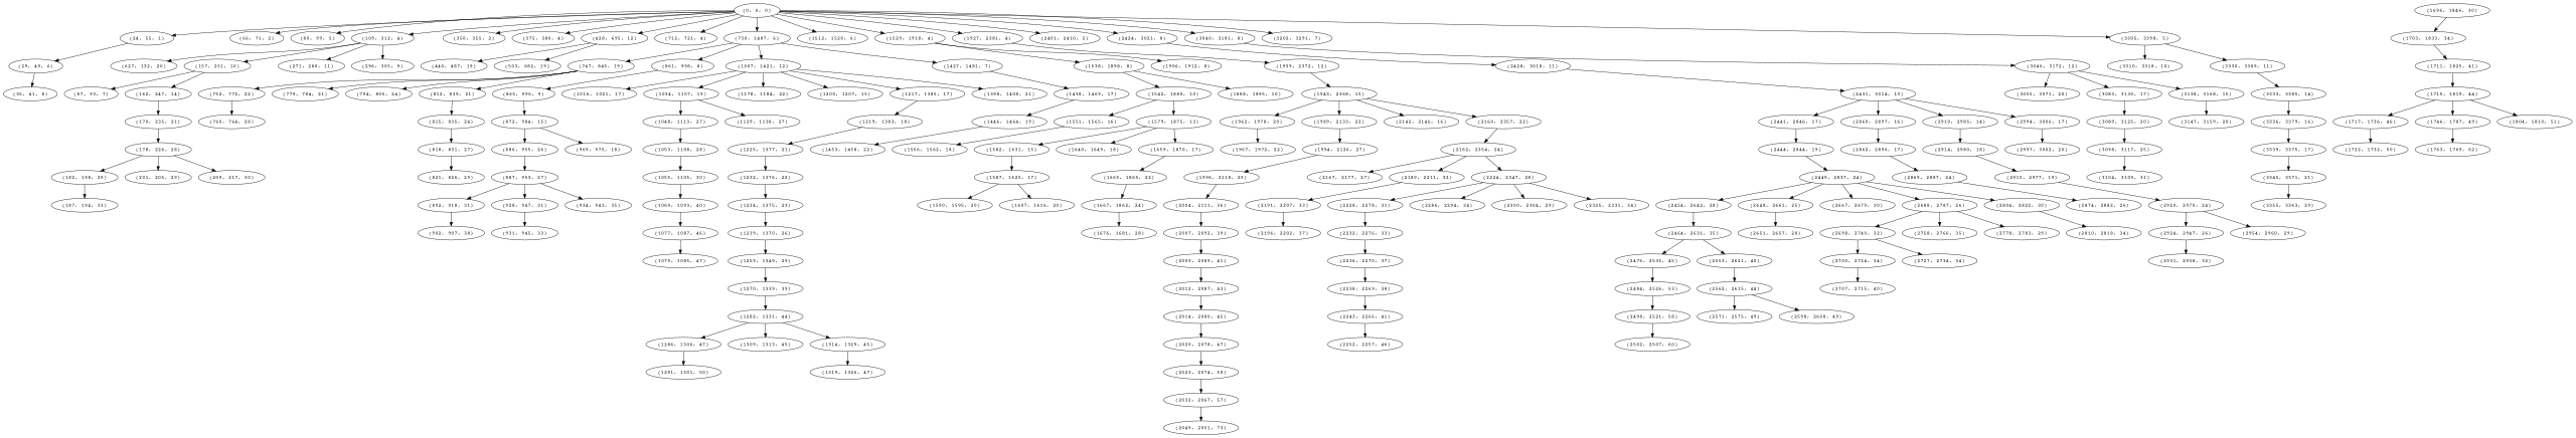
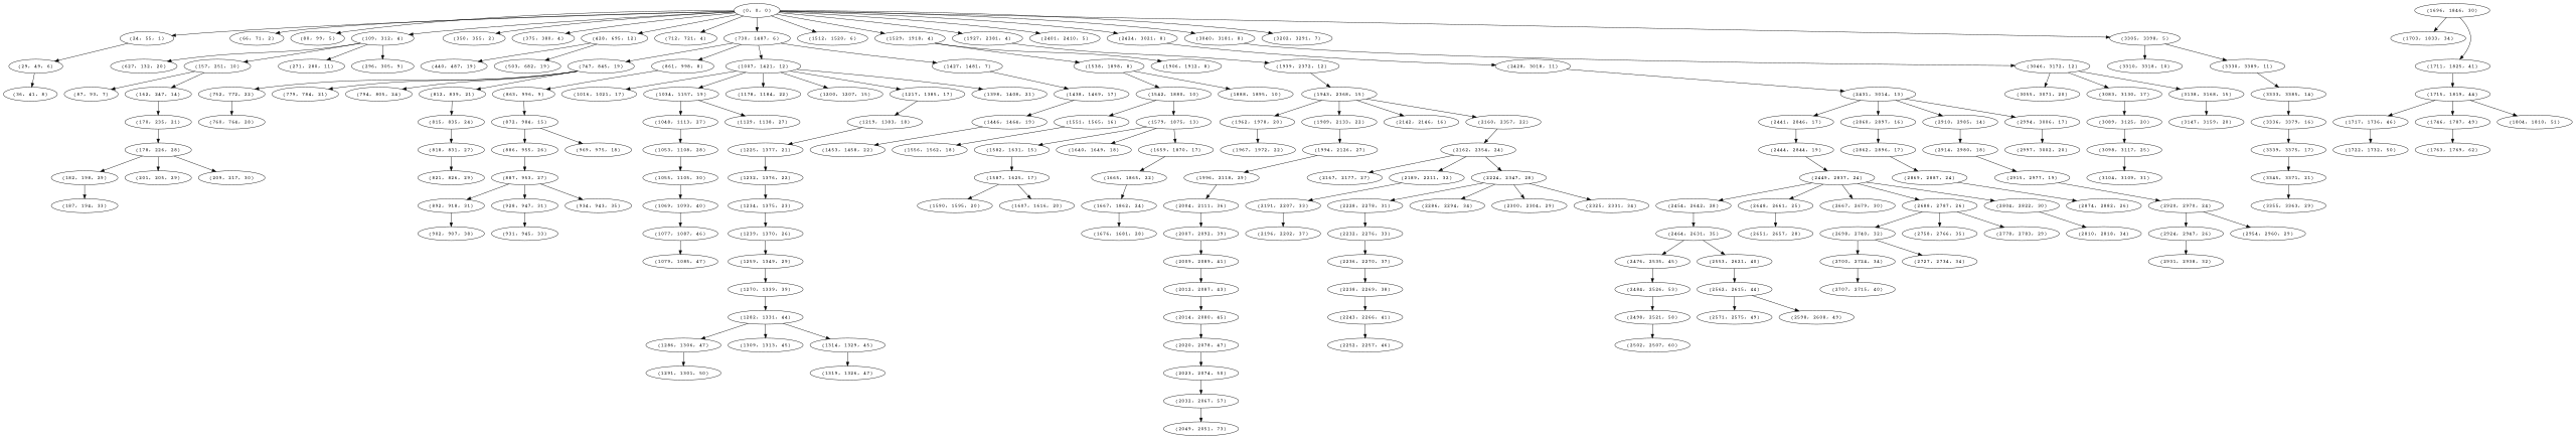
  digraph {
    fontname="Courier Prime"
    node [fontname="Courier Prime"]
    edge [fontname="Courier Prime"]
    "(0, 0, 0)"
    "(24, 55, 1)"
    "(66, 71, 2)"
    "(80, 99, 5)"
    "(109, 312, 4)"
    "(350, 355, 2)"
    "(375, 380, 4)"
    "(428, 695, 12)"
    "(712, 721, 4)"
    "(730, 1487, 6)"
    "(1512, 1520, 6)"
    "(1529, 1918, 4)"
    "(1927, 2381, 4)"
    "(2401, 2410, 5)"
    "(2424, 3021, 8)"
    "(3040, 3181, 8)"
    "(3202, 3291, 7)"
    "(3305, 3398, 5)"
    "(29, 49, 6)"
    n20 [label="(627, 132, 20)"]
    "(157, 251, 10)"
    "(271, 280, 11)"
    "(296, 305, 9)"
    "(440, 487, 19)"
    "(503, 682, 19)"
    "(747, 845, 19)"
    "(861, 998, 8)"
    "(1007, 1421, 12)"
    "(1427, 1481, 7)"
    "(1538, 1898, 8)"
    "(1906, 1912, 8)"
    "(1939, 2372, 12)"
    "(2428, 3018, 11)"
    "(3046, 3172, 12)"
    "(3310, 3318, 10)"
    "(3330, 3389, 11)"
    "(36, 41, 8)"
    "(87, 93, 7)"
    "(162, 247, 14)"
    "(170, 235, 21)"
    "(178, 226, 28)"
    "(182, 198, 29)"
    "(201, 205, 29)"
    "(209, 217, 30)"
    "(187, 194, 33)"
    "(752, 772, 22)"
    "(779, 784, 21)"
    "(794, 805, 24)"
    "(812, 839, 21)"
    "(863, 996, 9)"
    "(1016, 1021, 17)"
    "(1034, 1157, 19)"
    "(1178, 1184, 22)"
    "(1200, 1207, 15)"
    "(1217, 1385, 17)"
    "(1398, 1408, 21)"
    "(1438, 1469, 17)"
    "(760, 764, 28)"
    "(815, 835, 24)"
    "(818, 831, 27)"
    "(821, 826, 29)"
    "(872, 984, 15)"
    "(886, 955, 26)"
    "(969, 975, 18)"
    "(887, 953, 27)"
    "(892, 918, 31)"
    "(928, 947, 31)"
    "(934, 943, 35)"
    "(902, 907, 38)"
    "(931, 945, 33)"
    "(1048, 1113, 27)"
    "(1129, 1138, 27)"
    "(1219, 1383, 18)"
    "(1053, 1108, 28)"
    "(1055, 1105, 30)"
    "(1069, 1093, 40)"
    "(1077, 1087, 46)"
    "(1079, 1085, 47)"
    "(1225, 1377, 21)"
    "(1232, 1376, 22)"
    "(1234, 1375, 23)"
    "(1239, 1370, 26)"
    "(1259, 1349, 29)"
    "(1270, 1339, 39)"
    "(1282, 1331, 44)"
    "(1286, 1306, 47)"
    "(1309, 1313, 45)"
    "(1314, 1329, 45)"
    "(1291, 1301, 50)"
    "(1319, 1326, 47)"
    "(1446, 1464, 19)"
    "(1453, 1458, 22)"
    "(1542, 1880, 10)"
    "(1888, 1895, 10)"
    "(1551, 1565, 16)"
    "(1579, 1875, 13)"
    "(1556, 1562, 18)"
    "(1582, 1631, 15)"
    "(1640, 1649, 18)"
    "(1659, 1870, 17)"
    "(1587, 1625, 17)"
    "(1665, 1865, 22)"
    "(1590, 1595, 20)"
    "(1607, 1616, 20)"
    "(1667, 1862, 24)"
    "(1676, 1681, 28)"
    "(1696, 1846, 30)"
    "(1703, 1833, 34)"
    "(1711, 1825, 41)"
    "(1715, 1819, 44)"
    "(1717, 1736, 46)"
    "(1746, 1787, 49)"
    "(1804, 1810, 51)"
    "(1722, 1732, 50)"
    "(1763, 1769, 62)"
    "(1943, 2368, 15)"
    "(1962, 1978, 20)"
    "(1989, 2133, 22)"
    "(2142, 2146, 16)"
    "(2160, 2357, 22)"
    "(1967, 1972, 22)"
    "(1994, 2126, 27)"
    "(2162, 2354, 24)"
    "(1996, 2118, 29)"
    "(2004, 2111, 36)"
    "(2007, 2092, 39)"
    "(2009, 2089, 41)"
    "(2012, 2087, 43)"
    "(2014, 2080, 45)"
    "(2020, 2078, 47)"
    "(2023, 2074, 50)"
    "(2032, 2067, 57)"
    "(2049, 2051, 73)"
    "(2167, 2177, 27)"
    "(2189, 2211, 32)"
    "(2224, 2347, 28)"
    "(2191, 2207, 33)"
    "(2228, 2278, 31)"
    "(2286, 2294, 34)"
    "(2300, 2304, 29)"
    "(2325, 2331, 34)"
    "(2196, 2202, 37)"
    "(2232, 2276, 33)"
    "(2236, 2270, 37)"
    "(2238, 2269, 38)"
    "(2243, 2266, 41)"
    "(2252, 2257, 46)"
    "(2431, 3014, 13)"
    "(2441, 2846, 17)"
    "(2860, 2897, 16)"
    "(2910, 2985, 14)"
    "(2994, 3006, 17)"
    "(2444, 2844, 19)"
    "(2862, 2896, 17)"
    "(2914, 2980, 18)"
    "(2997, 3002, 20)"
    "(2449, 2837, 24)"
    "(2454, 2642, 28)"
    "(2648, 2661, 25)"
    "(2667, 2679, 30)"
    "(2688, 2787, 26)"
    "(2804, 2822, 30)"
    "(2464, 2631, 35)"
    "(2651, 2657, 28)"
    "(2698, 2740, 32)"
    "(2758, 2766, 35)"
    "(2778, 2783, 29)"
    "(2810, 2818, 34)"
    "(2476, 2535, 45)"
    "(2553, 2621, 40)"
    "(2484, 2526, 53)"
    "(2562, 2615, 44)"
    "(2498, 2521, 58)"
    "(2502, 2507, 60)"
    "(2571, 2575, 49)"
    "(2598, 2608, 49)"
    "(2700, 2724, 34)"
    "(2727, 2734, 34)"
    "(2707, 2715, 40)"
    "(2869, 2887, 24)"
    "(2874, 2882, 26)"
    "(2915, 2977, 19)"
    "(2920, 2970, 24)"
    "(2924, 2947, 26)"
    "(2954, 2960, 29)"
    "(2931, 2938, 32)"
    "(3055, 3071, 20)"
    "(3083, 3130, 17)"
    "(3138, 3168, 15)"
    "(3089, 3125, 20)"
    "(3147, 3159, 20)"
    "(3098, 3117, 25)"
    "(3104, 3109, 31)"
    "(3333, 3385, 14)"
    "(3336, 3379, 16)"
    "(3339, 3375, 17)"
    "(3345, 3371, 21)"
    "(3355, 3363, 29)"
    "(0, 0, 0)" -> "(24, 55, 1)"
    "(0, 0, 0)" -> "(66, 71, 2)"
    "(0, 0, 0)" -> "(80, 99, 5)"
    "(0, 0, 0)" -> "(109, 312, 4)"
    "(0, 0, 0)" -> "(350, 355, 2)"
    "(0, 0, 0)" -> "(375, 380, 4)"
    "(0, 0, 0)" -> "(428, 695, 12)"
    "(0, 0, 0)" -> "(712, 721, 4)"
    "(0, 0, 0)" -> "(730, 1487, 6)"
    "(0, 0, 0)" -> "(1512, 1520, 6)"
    "(0, 0, 0)" -> "(1529, 1918, 4)"
    "(0, 0, 0)" -> "(1927, 2381, 4)"
    "(0, 0, 0)" -> "(2401, 2410, 5)"
    "(0, 0, 0)" -> "(2424, 3021, 8)"
    "(0, 0, 0)" -> "(3040, 3181, 8)"
    "(0, 0, 0)" -> "(3202, 3291, 7)"
    "(0, 0, 0)" -> "(3305, 3398, 5)"
    "(24, 55, 1)" -> "(29, 49, 6)"
    "(109, 312, 4)" -> n20
    "(109, 312, 4)" -> "(157, 251, 10)"
    "(109, 312, 4)" -> "(271, 280, 11)"
    "(109, 312, 4)" -> "(296, 305, 9)"
    "(428, 695, 12)" -> "(440, 487, 19)"
    "(428, 695, 12)" -> "(503, 682, 19)"
    "(730, 1487, 6)" -> "(747, 845, 19)"
    "(730, 1487, 6)" -> "(861, 998, 8)"
    "(730, 1487, 6)" -> "(1007, 1421, 12)"
    "(730, 1487, 6)" -> "(1427, 1481, 7)"
    "(1529, 1918, 4)" -> "(1538, 1898, 8)"
    "(1529, 1918, 4)" -> "(1906, 1912, 8)"
    "(1927, 2381, 4)" -> "(1939, 2372, 12)"
    "(2424, 3021, 8)" -> "(2428, 3018, 11)"
    "(3040, 3181, 8)" -> "(3046, 3172, 12)"
    "(3305, 3398, 5)" -> "(3310, 3318, 10)"
    "(3305, 3398, 5)" -> "(3330, 3389, 11)"
    "(29, 49, 6)" -> "(36, 41, 8)"
    "(157, 251, 10)" -> "(87, 93, 7)"
    "(157, 251, 10)" -> "(162, 247, 14)"
    "(747, 845, 19)" -> "(752, 772, 22)"
    "(747, 845, 19)" -> "(779, 784, 21)"
    "(747, 845, 19)" -> "(794, 805, 24)"
    "(747, 845, 19)" -> "(812, 839, 21)"
    "(861, 998, 8)" -> "(863, 996, 9)"
    "(1007, 1421, 12)" -> "(1016, 1021, 17)"
    "(1007, 1421, 12)" -> "(1034, 1157, 19)"
    "(1007, 1421, 12)" -> "(1178, 1184, 22)"
    "(1007, 1421, 12)" -> "(1200, 1207, 15)"
    "(1007, 1421, 12)" -> "(1217, 1385, 17)"
    "(1007, 1421, 12)" -> "(1398, 1408, 21)"
    "(1427, 1481, 7)" -> "(1438, 1469, 17)"
    "(1538, 1898, 8)" -> "(1542, 1880, 10)"
    "(1538, 1898, 8)" -> "(1888, 1895, 10)"
    "(1939, 2372, 12)" -> "(1943, 2368, 15)"
    "(2428, 3018, 11)" -> "(2431, 3014, 13)"
    "(3046, 3172, 12)" -> "(3055, 3071, 20)"
    "(3046, 3172, 12)" -> "(3083, 3130, 17)"
    "(3046, 3172, 12)" -> "(3138, 3168, 15)"
    "(3330, 3389, 11)" -> "(3333, 3385, 14)"
    "(162, 247, 14)" -> "(170, 235, 21)"
    "(170, 235, 21)" -> "(178, 226, 28)"
    "(178, 226, 28)" -> "(182, 198, 29)"
    "(178, 226, 28)" -> "(201, 205, 29)"
    "(178, 226, 28)" -> "(209, 217, 30)"
    "(182, 198, 29)" -> "(187, 194, 33)"
    "(752, 772, 22)" -> "(760, 764, 28)"
    "(812, 839, 21)" -> "(815, 835, 24)"
    "(863, 996, 9)" -> "(872, 984, 15)"
    "(1034, 1157, 19)" -> "(1048, 1113, 27)"
    "(1034, 1157, 19)" -> "(1129, 1138, 27)"
    "(1217, 1385, 17)" -> "(1219, 1383, 18)"
    "(1438, 1469, 17)" -> "(1446, 1464, 19)"
    "(815, 835, 24)" -> "(818, 831, 27)"
    "(818, 831, 27)" -> "(821, 826, 29)"
    "(872, 984, 15)" -> "(886, 955, 26)"
    "(872, 984, 15)" -> "(969, 975, 18)"
    "(886, 955, 26)" -> "(887, 953, 27)"
    "(887, 953, 27)" -> "(892, 918, 31)"
    "(887, 953, 27)" -> "(928, 947, 31)"
    "(887, 953, 27)" -> "(934, 943, 35)"
    "(892, 918, 31)" -> "(902, 907, 38)"
    "(928, 947, 31)" -> "(931, 945, 33)"
    "(1048, 1113, 27)" -> "(1053, 1108, 28)"
    "(1219, 1383, 18)" -> "(1225, 1377, 21)"
    "(1053, 1108, 28)" -> "(1055, 1105, 30)"
    "(1055, 1105, 30)" -> "(1069, 1093, 40)"
    "(1069, 1093, 40)" -> "(1077, 1087, 46)"
    "(1077, 1087, 46)" -> "(1079, 1085, 47)"
    "(1225, 1377, 21)" -> "(1232, 1376, 22)"
    "(1232, 1376, 22)" -> "(1234, 1375, 23)"
    "(1234, 1375, 23)" -> "(1239, 1370, 26)"
    "(1239, 1370, 26)" -> "(1259, 1349, 29)"
    "(1259, 1349, 29)" -> "(1270, 1339, 39)"
    "(1270, 1339, 39)" -> "(1282, 1331, 44)"
    "(1282, 1331, 44)" -> "(1286, 1306, 47)"
    "(1282, 1331, 44)" -> "(1309, 1313, 45)"
    "(1282, 1331, 44)" -> "(1314, 1329, 45)"
    "(1286, 1306, 47)" -> "(1291, 1301, 50)"
    "(1314, 1329, 45)" -> "(1319, 1326, 47)"
    "(1446, 1464, 19)" -> "(1453, 1458, 22)"
    "(1542, 1880, 10)" -> "(1551, 1565, 16)"
    "(1542, 1880, 10)" -> "(1579, 1875, 13)"
    "(1551, 1565, 16)" -> "(1556, 1562, 18)"
    "(1579, 1875, 13)" -> "(1582, 1631, 15)"
    "(1579, 1875, 13)" -> "(1640, 1649, 18)"
    "(1579, 1875, 13)" -> "(1659, 1870, 17)"
    "(1582, 1631, 15)" -> "(1587, 1625, 17)"
    "(1659, 1870, 17)" -> "(1665, 1865, 22)"
    "(1587, 1625, 17)" -> "(1590, 1595, 20)"
    "(1587, 1625, 17)" -> "(1607, 1616, 20)"
    "(1665, 1865, 22)" -> "(1667, 1862, 24)"
    "(1667, 1862, 24)" -> "(1676, 1681, 28)"
    "(1696, 1846, 30)" -> "(1703, 1833, 34)"
-   "(1703, 1833, 34)" -> "(1711, 1825, 41)"
+   "(1696, 1846, 30)" -> "(1711, 1825, 41)"
    "(1711, 1825, 41)" -> "(1715, 1819, 44)"
    "(1715, 1819, 44)" -> "(1717, 1736, 46)"
    "(1715, 1819, 44)" -> "(1746, 1787, 49)"
    "(1715, 1819, 44)" -> "(1804, 1810, 51)"
    "(1717, 1736, 46)" -> "(1722, 1732, 50)"
    "(1746, 1787, 49)" -> "(1763, 1769, 62)"
    "(1943, 2368, 15)" -> "(1962, 1978, 20)"
    "(1943, 2368, 15)" -> "(1989, 2133, 22)"
    "(1943, 2368, 15)" -> "(2142, 2146, 16)"
    "(1943, 2368, 15)" -> "(2160, 2357, 22)"
    "(1962, 1978, 20)" -> "(1967, 1972, 22)"
    "(1989, 2133, 22)" -> "(1994, 2126, 27)"
    "(2160, 2357, 22)" -> "(2162, 2354, 24)"
    "(1994, 2126, 27)" -> "(1996, 2118, 29)"
    "(2162, 2354, 24)" -> "(2167, 2177, 27)"
    "(2162, 2354, 24)" -> "(2189, 2211, 32)"
    "(2162, 2354, 24)" -> "(2224, 2347, 28)"
    "(1996, 2118, 29)" -> "(2004, 2111, 36)"
    "(2004, 2111, 36)" -> "(2007, 2092, 39)"
    "(2007, 2092, 39)" -> "(2009, 2089, 41)"
    "(2009, 2089, 41)" -> "(2012, 2087, 43)"
    "(2012, 2087, 43)" -> "(2014, 2080, 45)"
    "(2014, 2080, 45)" -> "(2020, 2078, 47)"
    "(2020, 2078, 47)" -> "(2023, 2074, 50)"
    "(2023, 2074, 50)" -> "(2032, 2067, 57)"
    "(2032, 2067, 57)" -> "(2049, 2051, 73)"
    "(2189, 2211, 32)" -> "(2191, 2207, 33)"
    "(2224, 2347, 28)" -> "(2228, 2278, 31)"
    "(2224, 2347, 28)" -> "(2286, 2294, 34)"
    "(2224, 2347, 28)" -> "(2300, 2304, 29)"
    "(2224, 2347, 28)" -> "(2325, 2331, 34)"
    "(2191, 2207, 33)" -> "(2196, 2202, 37)"
    "(2228, 2278, 31)" -> "(2232, 2276, 33)"
    "(2232, 2276, 33)" -> "(2236, 2270, 37)"
    "(2236, 2270, 37)" -> "(2238, 2269, 38)"
    "(2238, 2269, 38)" -> "(2243, 2266, 41)"
    "(2243, 2266, 41)" -> "(2252, 2257, 46)"
    "(2431, 3014, 13)" -> "(2441, 2846, 17)"
    "(2431, 3014, 13)" -> "(2860, 2897, 16)"
    "(2431, 3014, 13)" -> "(2910, 2985, 14)"
    "(2431, 3014, 13)" -> "(2994, 3006, 17)"
    "(2441, 2846, 17)" -> "(2444, 2844, 19)"
    "(2860, 2897, 16)" -> "(2862, 2896, 17)"
    "(2910, 2985, 14)" -> "(2914, 2980, 18)"
    "(2994, 3006, 17)" -> "(2997, 3002, 20)"
    "(2444, 2844, 19)" -> "(2449, 2837, 24)"
    "(2862, 2896, 17)" -> "(2869, 2887, 24)"
    "(2914, 2980, 18)" -> "(2915, 2977, 19)"
    "(2449, 2837, 24)" -> "(2454, 2642, 28)"
    "(2449, 2837, 24)" -> "(2648, 2661, 25)"
    "(2449, 2837, 24)" -> "(2667, 2679, 30)"
    "(2449, 2837, 24)" -> "(2688, 2787, 26)"
    "(2449, 2837, 24)" -> "(2804, 2822, 30)"
    "(2454, 2642, 28)" -> "(2464, 2631, 35)"
    "(2648, 2661, 25)" -> "(2651, 2657, 28)"
    "(2688, 2787, 26)" -> "(2698, 2740, 32)"
    "(2688, 2787, 26)" -> "(2758, 2766, 35)"
    "(2688, 2787, 26)" -> "(2778, 2783, 29)"
    "(2804, 2822, 30)" -> "(2810, 2818, 34)"
    "(2464, 2631, 35)" -> "(2476, 2535, 45)"
    "(2464, 2631, 35)" -> "(2553, 2621, 40)"
    "(2698, 2740, 32)" -> "(2700, 2724, 34)"
    "(2698, 2740, 32)" -> "(2727, 2734, 34)"
    "(2476, 2535, 45)" -> "(2484, 2526, 53)"
    "(2553, 2621, 40)" -> "(2562, 2615, 44)"
    "(2484, 2526, 53)" -> "(2498, 2521, 58)"
    "(2562, 2615, 44)" -> "(2571, 2575, 49)"
    "(2562, 2615, 44)" -> "(2598, 2608, 49)"
    "(2498, 2521, 58)" -> "(2502, 2507, 60)"
    "(2700, 2724, 34)" -> "(2707, 2715, 40)"
    "(2869, 2887, 24)" -> "(2874, 2882, 26)"
    "(2915, 2977, 19)" -> "(2920, 2970, 24)"
    "(2920, 2970, 24)" -> "(2924, 2947, 26)"
    "(2920, 2970, 24)" -> "(2954, 2960, 29)"
    "(2924, 2947, 26)" -> "(2931, 2938, 32)"
    "(3083, 3130, 17)" -> "(3089, 3125, 20)"
    "(3138, 3168, 15)" -> "(3147, 3159, 20)"
    "(3089, 3125, 20)" -> "(3098, 3117, 25)"
    "(3098, 3117, 25)" -> "(3104, 3109, 31)"
    "(3333, 3385, 14)" -> "(3336, 3379, 16)"
    "(3336, 3379, 16)" -> "(3339, 3375, 17)"
    "(3339, 3375, 17)" -> "(3345, 3371, 21)"
    "(3345, 3371, 21)" -> "(3355, 3363, 29)"
  }
